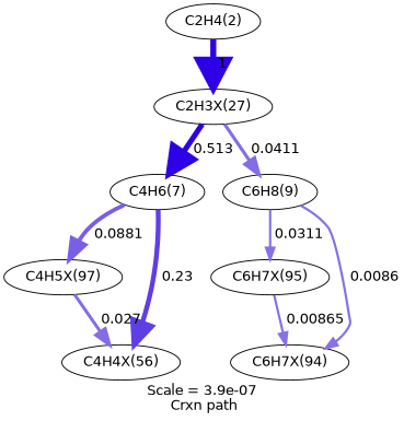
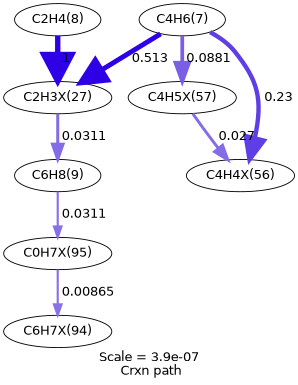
  digraph {
    fontname="DejaVu Sans"
    label="Scale = 3.9e-07\l Crxn path"
    node [fontname="DejaVu Sans"]
    edge [arrowsize=1.2 color="0.7, 0.509, 0.9" fontname="DejaVu Sans" style="setlinewidth(2.41)"]
-   n1 [label="C2H4(2)"]
+   n1 [label="C2H4(8)"]
    n2 [label="C2H3X(27)"]
    n3 [label="C4H6(7)"]
    n4 [label="C6H8(9)"]
-   n5 [label="C4H5X(97)"]
+   n5 [label="C4H5X(57)"]
    n6 [label="C4H4X(56)"]
-   n7 [label="C6H7X(95)"]
+   n7 [label="C0H7X(95)"]
    n8 [label="C6H7X(94)"]
    n1 -> n2 [arrowsize=3 color="0.7, 1.5, 0.9" label=" 1" style="setlinewidth(6)"]
-   n2 -> n3 [arrowsize=2.75 color="0.7, 1.01, 0.9" label=" 0.513" style="setlinewidth(5.5)"]
-   n2 -> n4 [arrowsize=1.69 color="0.7, 0.531, 0.9" label=" 0.0411" style="setlinewidth(3.38)"]
+   n3 -> n2 [arrowsize=2.75 color="0.7, 1.01, 0.9" label=" 0.513" style="setlinewidth(5.5)"]
+   n2 -> n4 [arrowsize=1.69 color="0.7, 0.531, 0.9" label=" 0.0311" style="setlinewidth(3.38)"]
    n3 -> n5 [arrowsize=2.08 color="0.7, 0.588, 0.9" label=" 0.0881" style="setlinewidth(4.17)"]
    n3 -> n6 [arrowsize=2.44 color="0.7, 0.73, 0.9" label=" 0.23" style="setlinewidth(4.89)"]
    n4 -> n7 [label=" 0.0311"]
-   n4 -> n8 [label=" 0.0086"]
    n5 -> n6 [arrowsize=1.64 color="0.7, 0.527, 0.9" label=" 0.027" style="setlinewidth(3.27)"]
    n7 -> n8 [arrowsize=1.21 label=" 0.00865"]
  }
